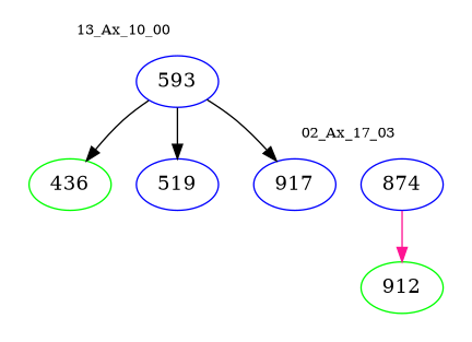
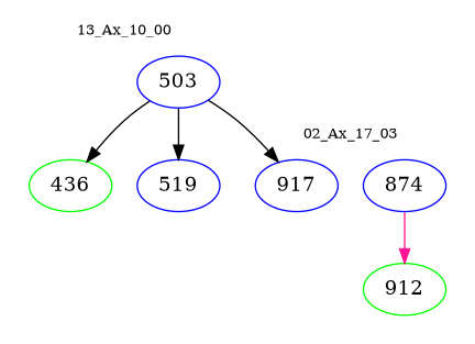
  digraph {
    node [color=blue]
    edge [color=black]
    n1 [label=874]
    n2 [label=917]
    n3 [color=green label=912]
-   n4 [label=593]
+   n4 [label=503]
    n5 [color=green label=436]
    n6 [label=519]
    subgraph cluster_1 {
      color=white
      fontsize=10
      label="02_Ax_17_03"
      n1
      n2
      n3
    }
    subgraph cluster_2 {
      color=white
      fontsize=10
      label="13_Ax_10_00"
      n4
      n5
      n6
    }
    n1 -> n3 [color=deeppink]
    n4 -> n2
    n4 -> n5
    n4 -> n6
  }
